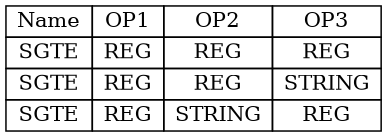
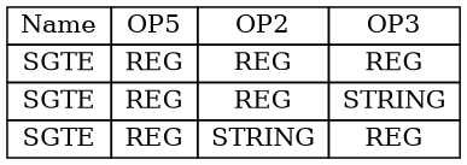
  digraph {
    nodesep=0.5
    ranksep=2
-   n1 [label=< <table border="0" cellborder="1" cellspacing="0"> <tr><td> Name </td> <td> OP1 </td><td> OP2 </td><td> OP3 </td> </tr> <tr><td> SGTE </td><td> REG </td><td> REG </td><td> REG </td> </tr> <tr><td> SGTE </td><td> REG </td><td> REG </td><td> STRING </td> </tr> <tr><td> SGTE </td><td> REG </td><td> STRING </td><td> REG </td> </tr> </table>> shape=plain]
+   n1 [label=< <table border="0" cellborder="1" cellspacing="0"> <tr><td> Name </td> <td> OP5 </td><td> OP2 </td><td> OP3 </td> </tr> <tr><td> SGTE </td><td> REG </td><td> REG </td><td> REG </td> </tr> <tr><td> SGTE </td><td> REG </td><td> REG </td><td> STRING </td> </tr> <tr><td> SGTE </td><td> REG </td><td> STRING </td><td> REG </td> </tr> </table>> shape=plain]
  }
